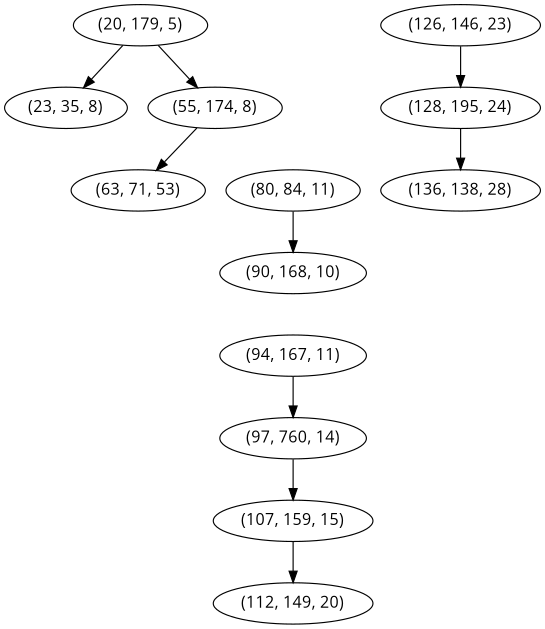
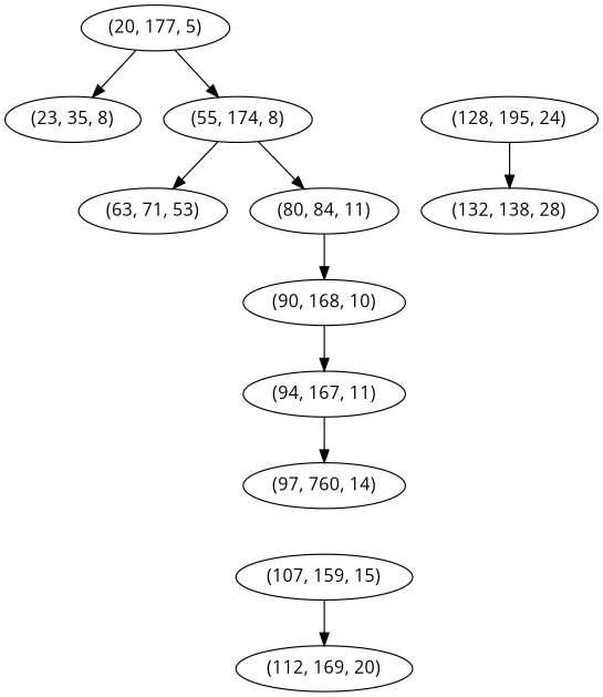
  digraph {
    fontname="Open Sans"
    node [fontname="Open Sans"]
    edge [fontname="Open Sans"]
    n1 [label="(23, 35, 8)"]
-   "(20, 177, 5)" [label="(20, 179, 5)"]
+   "(20, 177, 5)"
    "(55, 174, 8)"
    n4 [label="(63, 71, 53)"]
    "(80, 84, 11)"
    "(90, 168, 10)"
    "(94, 167, 11)"
    n8 [label="(97, 760, 14)"]
    "(107, 159, 15)"
-   "(112, 149, 20)"
+   "(112, 149, 20)" [label="(112, 169, 20)"]
    n11 [label="(128, 195, 24)"]
-   "(126, 146, 23)"
-   "(132, 138, 28)" [label="(136, 138, 28)"]
+   "(132, 138, 28)"
    "(20, 177, 5)" -> n1
    "(20, 177, 5)" -> "(55, 174, 8)"
    "(55, 174, 8)" -> n4
+   "(55, 174, 8)" -> "(80, 84, 11)"
    "(80, 84, 11)" -> "(90, 168, 10)"
+   "(90, 168, 10)" -> "(94, 167, 11)"
    "(94, 167, 11)" -> n8
-   n8 -> "(107, 159, 15)"
    "(107, 159, 15)" -> "(112, 149, 20)"
    n11 -> "(132, 138, 28)"
-   "(126, 146, 23)" -> n11
  }
